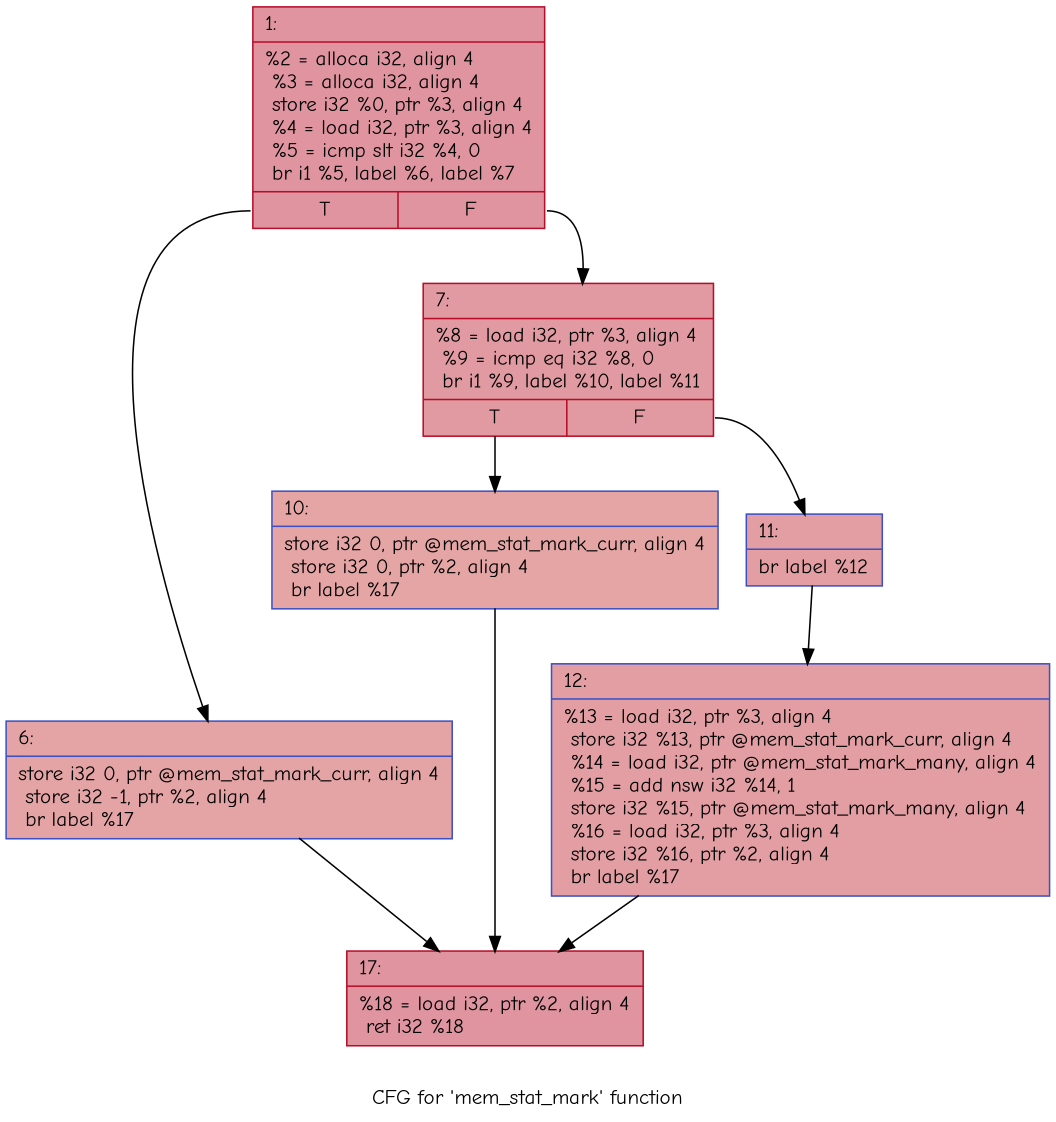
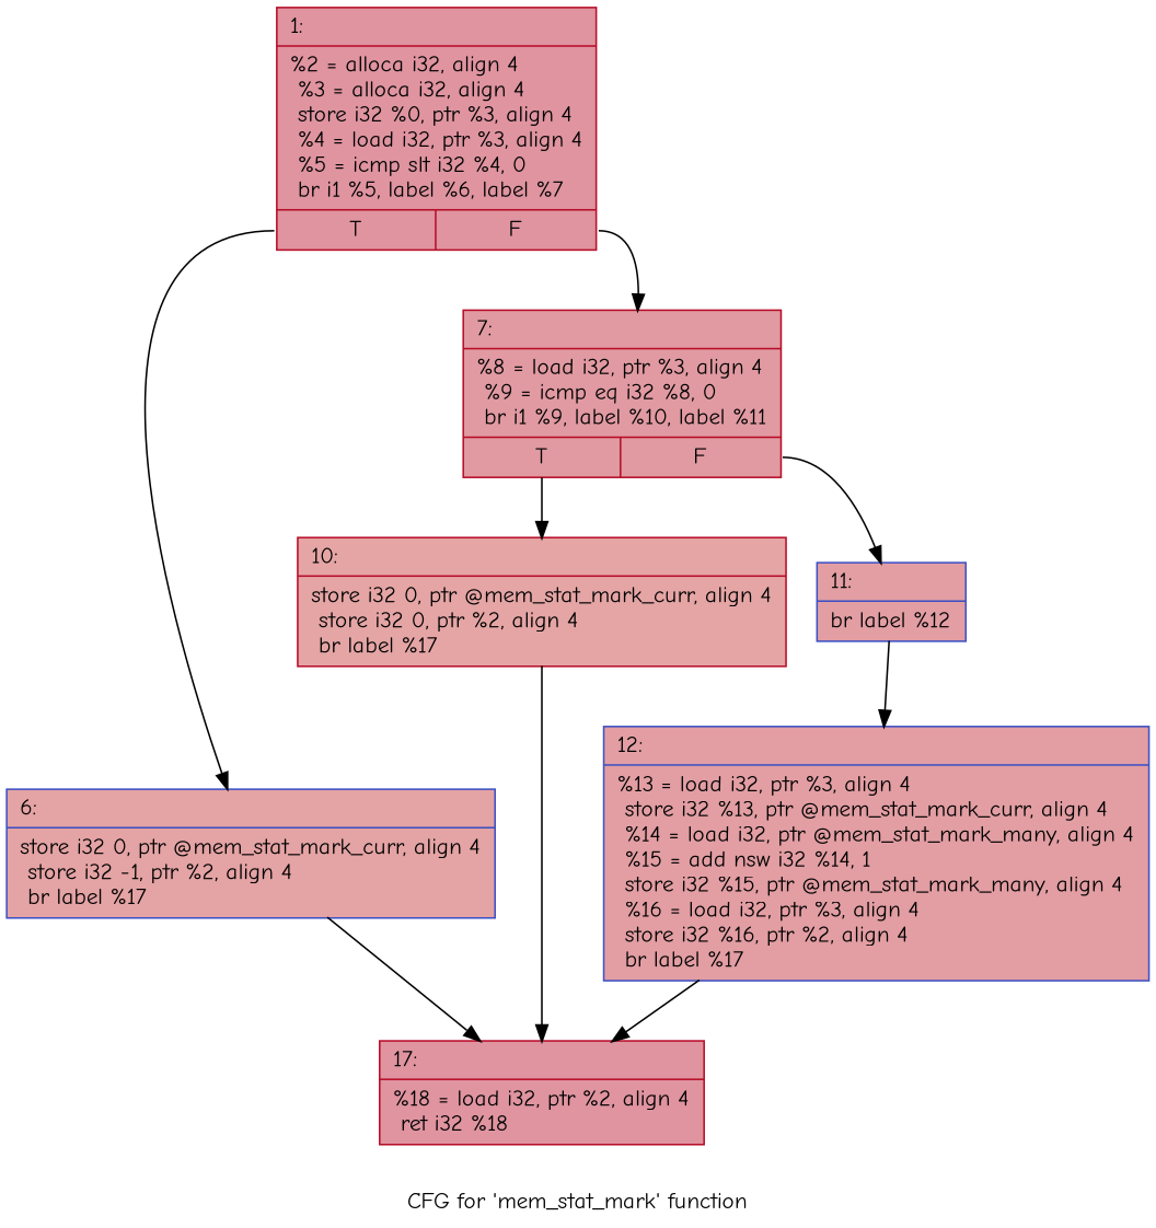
  digraph {
    label="CFG for 'mem_stat_mark' function"
    fontname="Comic Neue"
    node [color="#3d50c3ff" fillcolor="#b70d2870" fontname="Comic Neue" shape=record style=filled]
    edge [fontname="Comic Neue"]
    n1 [color="#b70d28ff" label="{1:\l|  %2 = alloca i32, align 4\l  %3 = alloca i32, align 4\l  store i32 %0, ptr %3, align 4\l  %4 = load i32, ptr %3, align 4\l  %5 = icmp slt i32 %4, 0\l  br i1 %5, label %6, label %7\l|{<s0>T|<s1>F}}"]
    n2 [fillcolor="#c32e3170" label="{6:\l|  store i32 0, ptr @mem_stat_mark_curr, align 4\l  store i32 -1, ptr %2, align 4\l  br label %17\l}"]
    n3 [color="#b70d28ff" fillcolor="#bb1b2c70" label="{7:\l|  %8 = load i32, ptr %3, align 4\l  %9 = icmp eq i32 %8, 0\l  br i1 %9, label %10, label %11\l|{<s0>T|<s1>F}}"]
    n4 [color="#b70d28ff" label="{17:\l|  %18 = load i32, ptr %2, align 4\l  ret i32 %18\l}"]
-   n5 [fillcolor="#c5333470" label="{10:\l|  store i32 0, ptr @mem_stat_mark_curr, align 4\l  store i32 0, ptr %2, align 4\l  br label %17\l}"]
+   n5 [color="#b70d28ff" fillcolor="#c5333470" label="{10:\l|  store i32 0, ptr @mem_stat_mark_curr, align 4\l  store i32 0, ptr %2, align 4\l  br label %17\l}"]
    n6 [fillcolor="#be242e70" label="{11:\l|  br label %12\l}"]
    n7 [fillcolor="#be242e70" label="{12:\l|  %13 = load i32, ptr %3, align 4\l  store i32 %13, ptr @mem_stat_mark_curr, align 4\l  %14 = load i32, ptr @mem_stat_mark_many, align 4\l  %15 = add nsw i32 %14, 1\l  store i32 %15, ptr @mem_stat_mark_many, align 4\l  %16 = load i32, ptr %3, align 4\l  store i32 %16, ptr %2, align 4\l  br label %17\l}"]
    n1 -> n2 [tailport=s0]
    n1 -> n3 [tailport=s1]
    n2 -> n4
    n3 -> n5 [tailport=s0]
    n3 -> n6 [tailport=s1]
    n5 -> n4
    n6 -> n7
    n7 -> n4
  }
